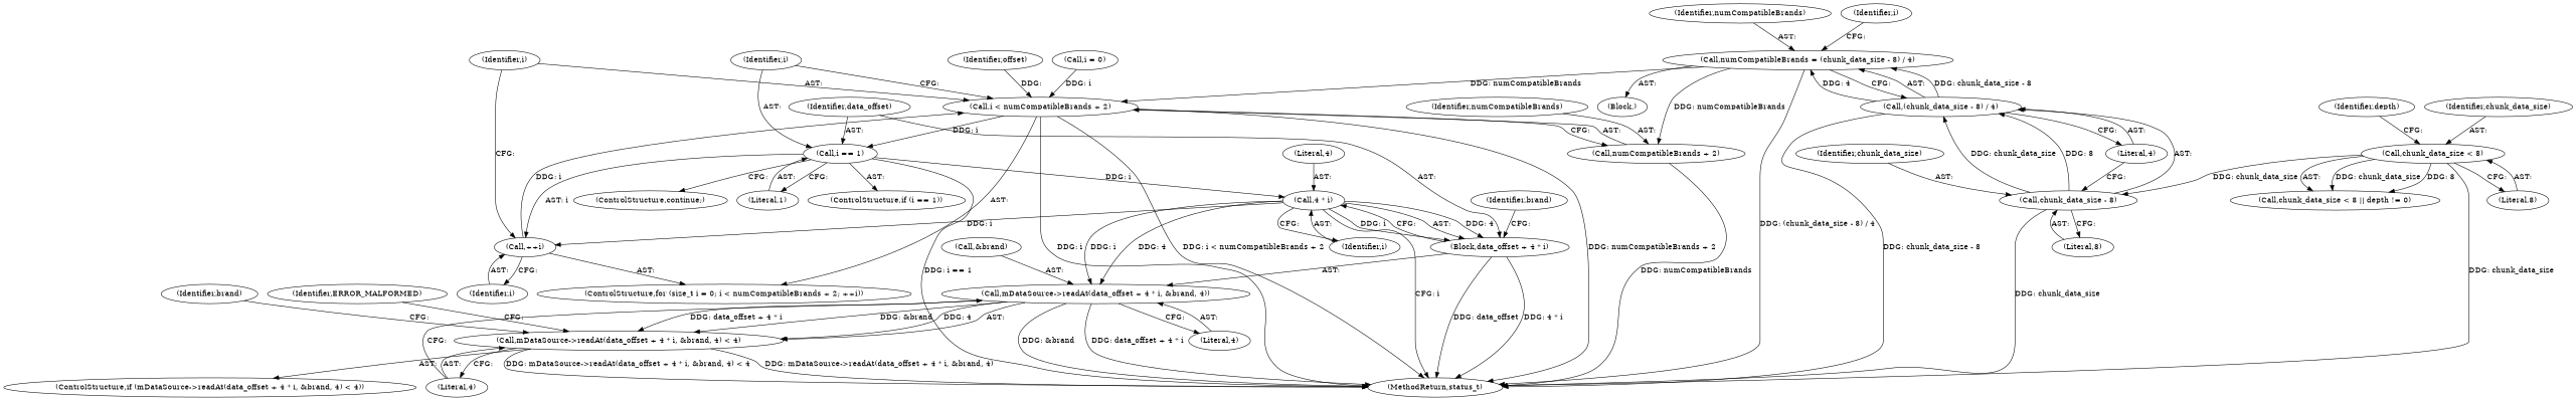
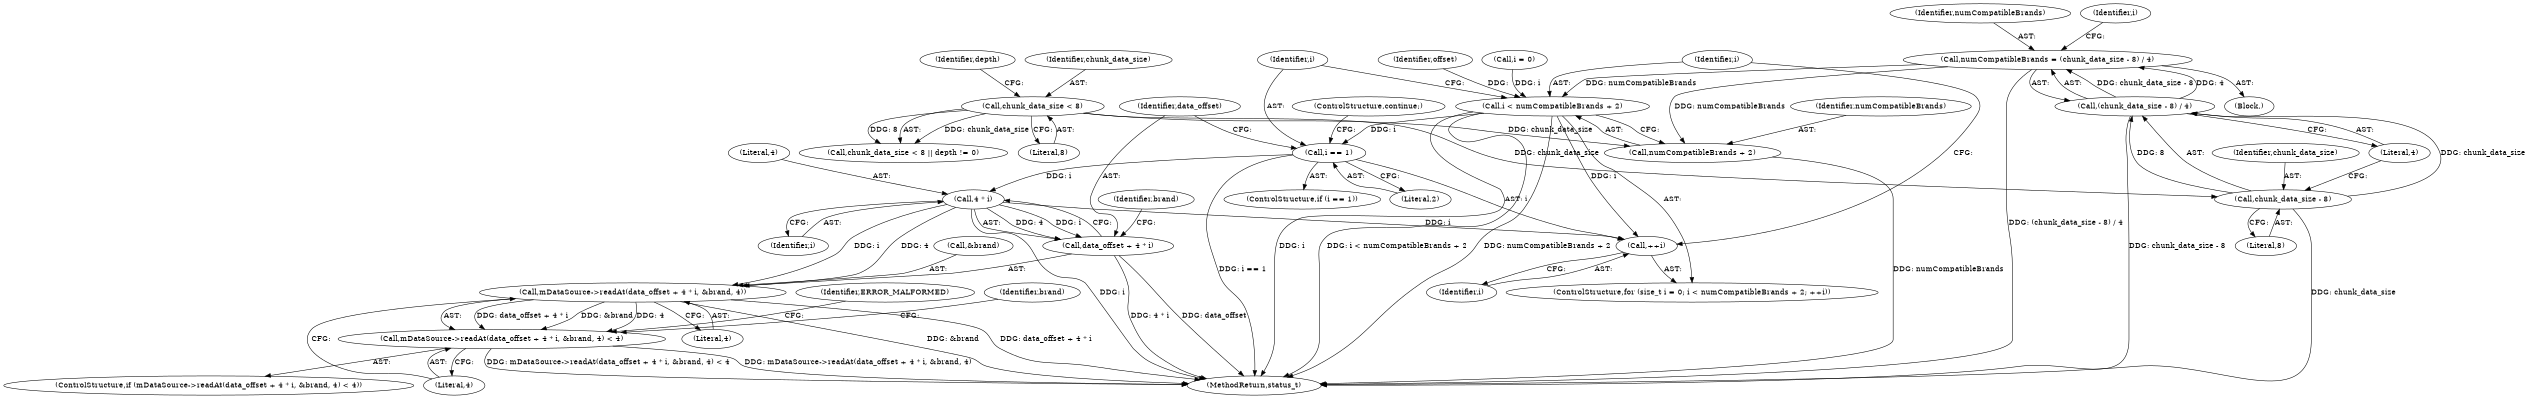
  digraph {
    n1 [label="(Call,numCompatibleBrands = (chunk_data_size - 8) / 4)"]
    n2 [label="(Call,(chunk_data_size - 8) / 4)"]
    n3 [label="(Call,i < numCompatibleBrands + 2)"]
    n4 [label="(Call,numCompatibleBrands + 2)"]
    n5 [label="(MethodReturn,status_t)"]
    n6 [label="(Block,)"]
    n7 [label="(Literal,4)"]
    n8 [label="(Call,i == 1)"]
    n9 [label="(ControlStructure,for (size_t i = 0; i < numCompatibleBrands + 2; ++i))"]
    n10 [label="(Call,chunk_data_size - 8)"]
    n11 [label="(Literal,8)"]
    n12 [label="(Call,chunk_data_size < 8)"]
    n13 [label="(Literal,8)"]
    n14 [label="(Call,chunk_data_size < 8 || depth != 0)"]
    n15 [label="(Call,++i)"]
    n16 [label="(Call,4 * i)"]
-   n17 [label="(Literal,1)"]
+   n17 [label="(Literal,2)"]
    n18 [label="(ControlStructure,if (i == 1))"]
    n19 [label="(Identifier,i)"]
    n20 [label="(Call,mDataSource->readAt(data_offset + 4 * i, &brand, 4))"]
-   n21 [label="(Block,data_offset + 4 * i)"]
+   n21 [label="(Call,data_offset + 4 * i)"]
    n22 [label="(Identifier,i)"]
    n23 [label="(Call,mDataSource->readAt(data_offset + 4 * i, &brand, 4) < 4)"]
    n24 [label="(Literal,4)"]
    n25 [label="(ControlStructure,if (mDataSource->readAt(data_offset + 4 * i, &brand, 4) < 4))"]
    n26 [label="(Literal,4)"]
    n27 [label="(Identifier,depth)"]
    n28 [label="(Identifier,i)"]
    n29 [label="(Identifier,chunk_data_size)"]
    n30 [label="(Identifier,ERROR_MALFORMED)"]
    n31 [label="(Identifier,brand)"]
    n32 [label="(Call,&brand)"]
    n33 [label="(Identifier,offset)"]
    n34 [label="(Identifier,data_offset)"]
    n35 [label="(Call,i = 0)"]
    n36 [label="(Identifier,numCompatibleBrands)"]
    n37 [label="(Literal,4)"]
    n38 [label="(Identifier,numCompatibleBrands)"]
    n39 [label="(ControlStructure,continue;)"]
    n40 [label="(Identifier,brand)"]
    n41 [label="(Identifier,chunk_data_size)"]
    n42 [label="(Identifier,i)"]
    n43 [label="(Identifier,i)"]
-   n1 -> n2 [label="CFG: "]
+   n1 -> n2 [label="AST: "]
    n1 -> n3 [label="DDG: numCompatibleBrands"]
    n1 -> n4 [label="DDG: numCompatibleBrands"]
    n1 -> n5 [label="DDG: (chunk_data_size - 8) / 4"]
    n1 -> n6 [label="AST: "]
    n2 -> n1 [label="AST: "]
    n2 -> n1 [label="DDG: chunk_data_size - 8"]
    n2 -> n1 [label="DDG: 4"]
    n2 -> n5 [label="DDG: chunk_data_size - 8"]
    n2 -> n7 [label="CFG: "]
    n3 -> n4 [label="CFG: "]
    n3 -> n5 [label="DDG: i"]
    n3 -> n5 [label="DDG: i < numCompatibleBrands + 2"]
    n3 -> n5 [label="DDG: numCompatibleBrands + 2"]
    n3 -> n8 [label="DDG: i"]
    n3 -> n9 [label="AST: "]
    n4 -> n3 [label="AST: "]
    n4 -> n5 [label="DDG: numCompatibleBrands"]
    n7 -> n2 [label="AST: "]
    n7 -> n10 [label="CFG: "]
    n8 -> n5 [label="DDG: i == 1"]
    n8 -> n15 [label="AST: i"]
    n8 -> n16 [label="DDG: i"]
    n8 -> n17 [label="CFG: "]
    n8 -> n18 [label="AST: "]
    n10 -> n2 [label="AST: "]
    n10 -> n2 [label="DDG: chunk_data_size"]
    n10 -> n2 [label="DDG: 8"]
    n10 -> n5 [label="DDG: chunk_data_size"]
    n10 -> n11 [label="CFG: "]
    n11 -> n10 [label="AST: "]
-   n12 -> n5 [label="DDG: chunk_data_size"]
+   n12 -> n4 [label="DDG: chunk_data_size"]
    n12 -> n10 [label="DDG: chunk_data_size"]
    n12 -> n13 [label="CFG: "]
    n12 -> n14 [label="AST: "]
    n12 -> n14 [label="DDG: chunk_data_size"]
    n12 -> n14 [label="DDG: 8"]
    n13 -> n12 [label="AST: "]
-   n15 -> n3 [label="DDG: i"]
+   n3 -> n15 [label="DDG: i"]
    n15 -> n9 [label="AST: "]
    n15 -> n19 [label="CFG: "]
-   n16 -> n5 [label="CFG: i"]
+   n16 -> n5 [label="DDG: i"]
    n16 -> n15 [label="DDG: i"]
    n16 -> n20 [label="DDG: 4"]
    n16 -> n20 [label="DDG: i"]
    n16 -> n21 [label="AST: "]
    n16 -> n21 [label="DDG: 4"]
    n16 -> n21 [label="DDG: i"]
    n16 -> n22 [label="CFG: "]
    n17 -> n8 [label="AST: "]
    n19 -> n15 [label="AST: "]
    n20 -> n5 [label="DDG: &brand"]
    n20 -> n5 [label="DDG: data_offset + 4 * i"]
    n20 -> n23 [label="AST: "]
    n20 -> n23 [label="DDG: data_offset + 4 * i"]
    n20 -> n23 [label="DDG: &brand"]
    n20 -> n23 [label="DDG: 4"]
    n20 -> n24 [label="CFG: "]
    n21 -> n5 [label="DDG: 4 * i"]
    n21 -> n5 [label="DDG: data_offset"]
    n21 -> n16 [label="CFG: "]
    n21 -> n20 [label="AST: "]
    n22 -> n16 [label="AST: "]
    n23 -> n5 [label="DDG: mDataSource->readAt(data_offset + 4 * i, &brand, 4)"]
    n23 -> n5 [label="DDG: mDataSource->readAt(data_offset + 4 * i, &brand, 4) < 4"]
    n23 -> n25 [label="AST: "]
    n23 -> n26 [label="CFG: "]
    n24 -> n20 [label="AST: "]
    n26 -> n20 [label="CFG: "]
    n26 -> n23 [label="AST: "]
    n27 -> n12 [label="CFG: "]
    n28 -> n3 [label="CFG: "]
    n28 -> n8 [label="AST: "]
    n29 -> n10 [label="AST: "]
    n30 -> n23 [label="CFG: "]
    n31 -> n23 [label="CFG: "]
    n32 -> n20 [label="AST: "]
    n33 -> n3 [label="DDG: "]
-   n34 -> n8 [label="AST: "]
+   n34 -> n8 [label="CFG: "]
    n34 -> n21 [label="AST: "]
    n35 -> n3 [label="DDG: i"]
    n36 -> n4 [label="AST: "]
    n37 -> n16 [label="AST: "]
    n38 -> n1 [label="AST: "]
-   n8 -> n39 [label="CFG: "]
+   n39 -> n8 [label="CFG: "]
    n40 -> n21 [label="CFG: "]
    n41 -> n12 [label="AST: "]
    n42 -> n3 [label="AST: "]
    n42 -> n15 [label="CFG: "]
    n43 -> n1 [label="CFG: "]
  }
